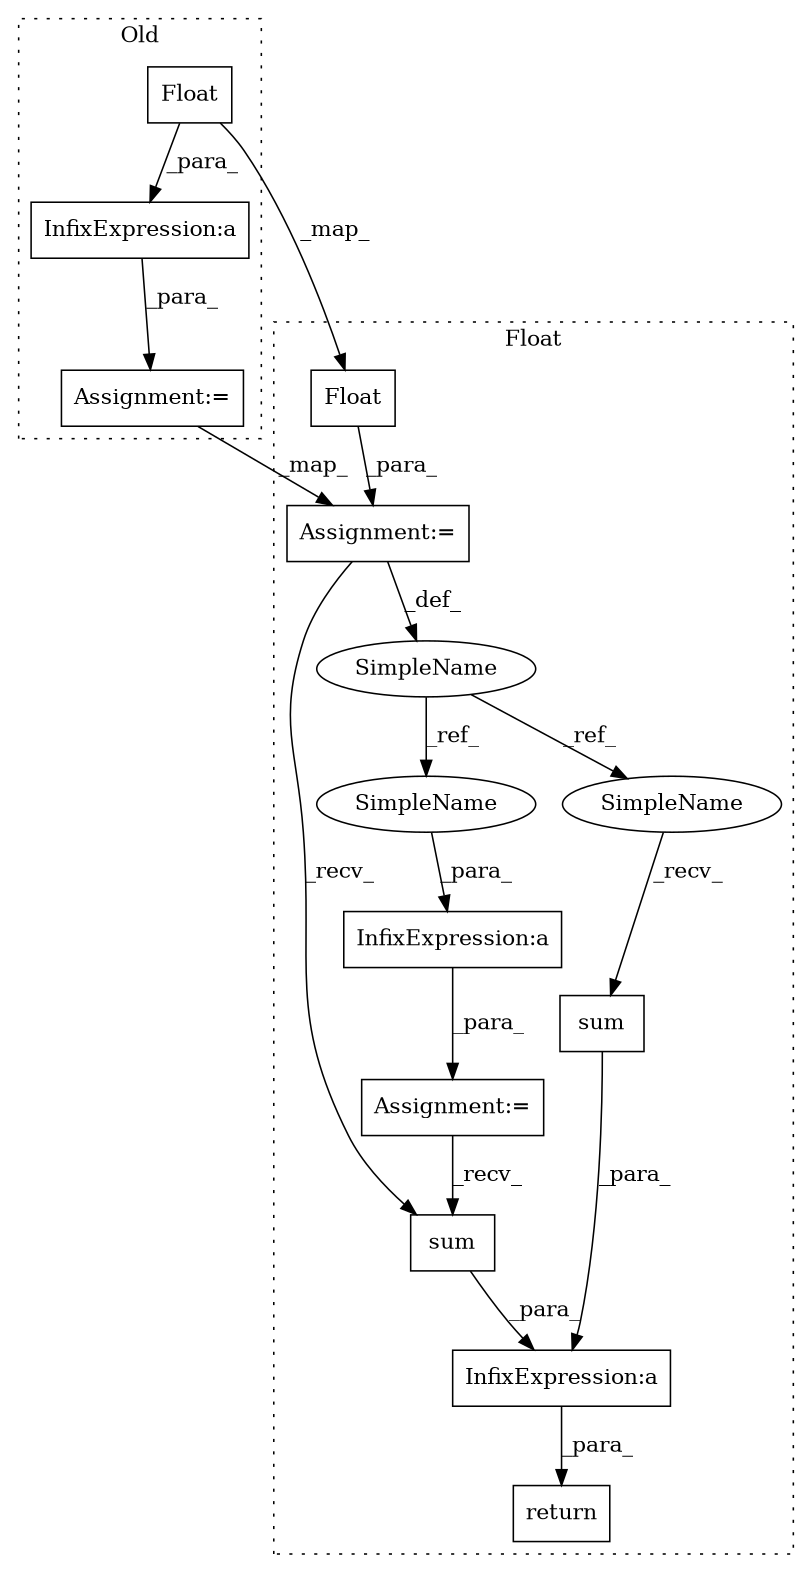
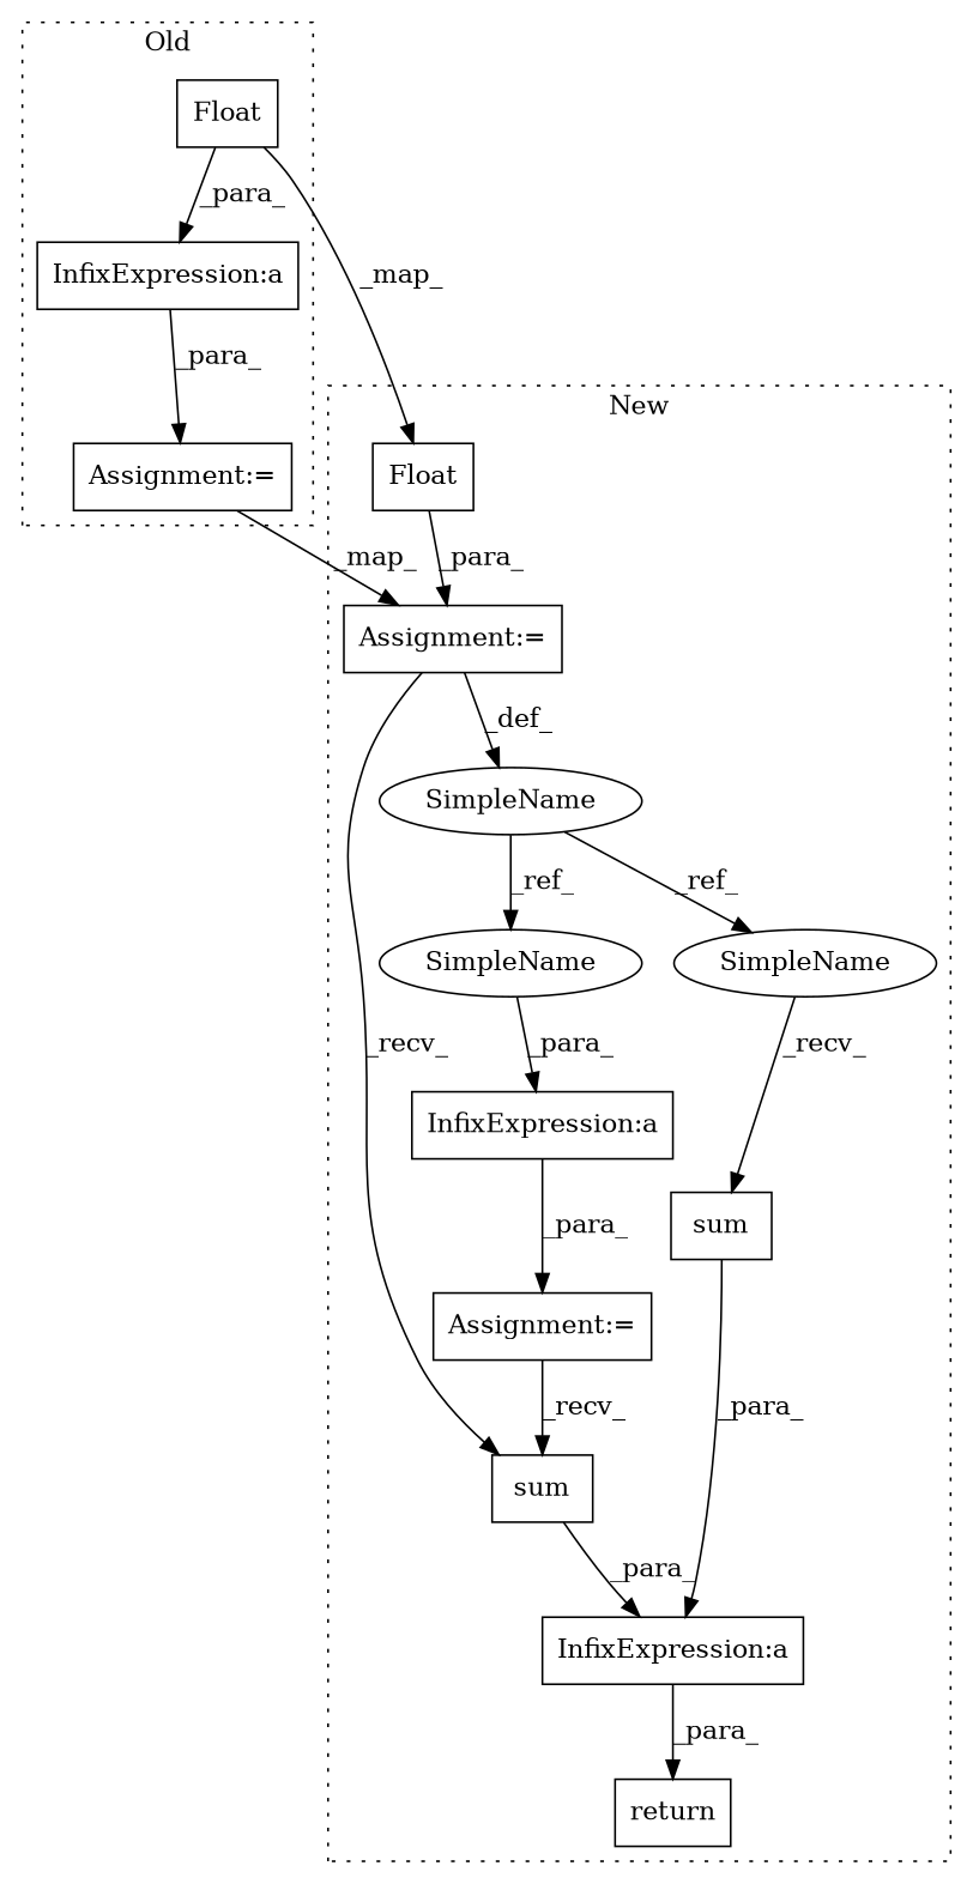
  digraph {
    node [a=32 l=7 s=513 shape=box]
    n1 [label=Float s=521]
    n2 [a=27 l=3 label="InfixExpression:a"]
    n3 [a=7 l=1 label="Assignment:=" s=507]
    n4 [label=Float]
    n5 [a=7 l=1 label="Assignment:=" s=532]
    n6 [a=27 l=3 label="InfixExpression:a" s=538]
    n7 [a=27 l=3 label="InfixExpression:a" s=572]
    n8 [a=7 l=1 label="Assignment:=" s=507]
    n9 [l=5 label=sum s=567]
    n10 [a=41 label=return s=554]
    n11 [l=5 label=sum s=580]
    n12 [a=42 l=4 label=SimpleName s=503 shape=ellipse]
    n13 [a=42 l=4 label=SimpleName s=541 shape=ellipse]
    n14 [a=42 l=4 label=SimpleName s=575 shape=ellipse]
    subgraph cluster_1 {
      label=Old
      style=dotted
      n1
      n2
      n3
    }
    subgraph cluster_2 {
-     label=Float
+     label=New
      style=dotted
      n4
      n5
      n6
      n7
      n8
      n9
      n10
      n11
      n12
      n13
      n14
    }
    n1 -> n2 [label=_para_]
    n1 -> n4 [label=_map_]
    n2 -> n3 [label=_para_]
    n3 -> n8 [label=_map_]
    n4 -> n8 [label=_para_]
    n5 -> n9 [label=_recv_]
    n6 -> n5 [label=_para_]
    n7 -> n10 [label=_para_]
    n8 -> n9 [label=_recv_]
    n8 -> n12 [label=_def_]
    n9 -> n7 [label=_para_]
    n11 -> n7 [label=_para_]
    n12 -> n13 [label=_ref_]
    n12 -> n14 [label=_ref_]
    n13 -> n6 [label=_para_]
    n14 -> n11 [label=_recv_]
  }
